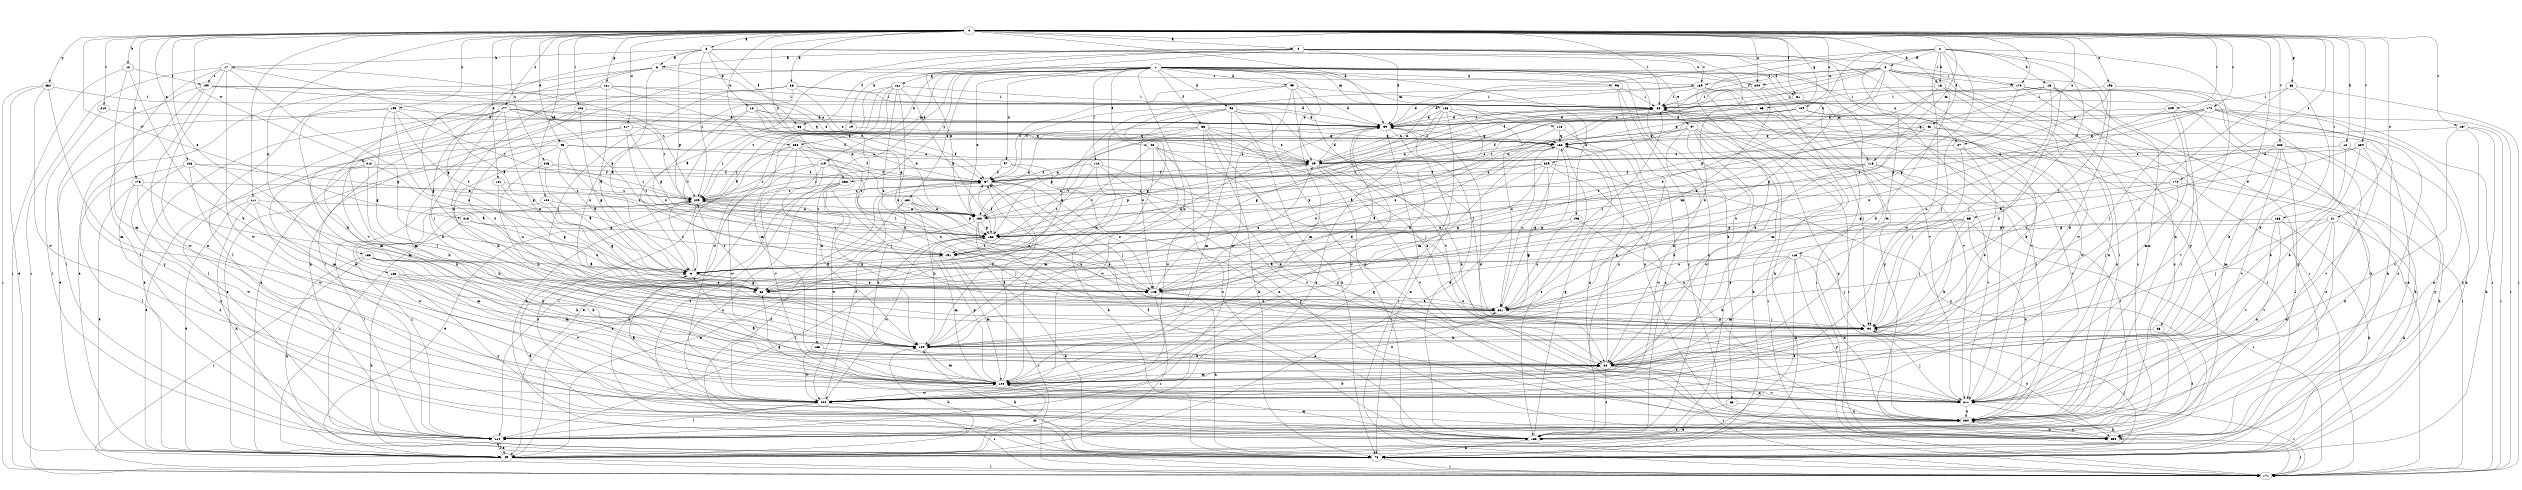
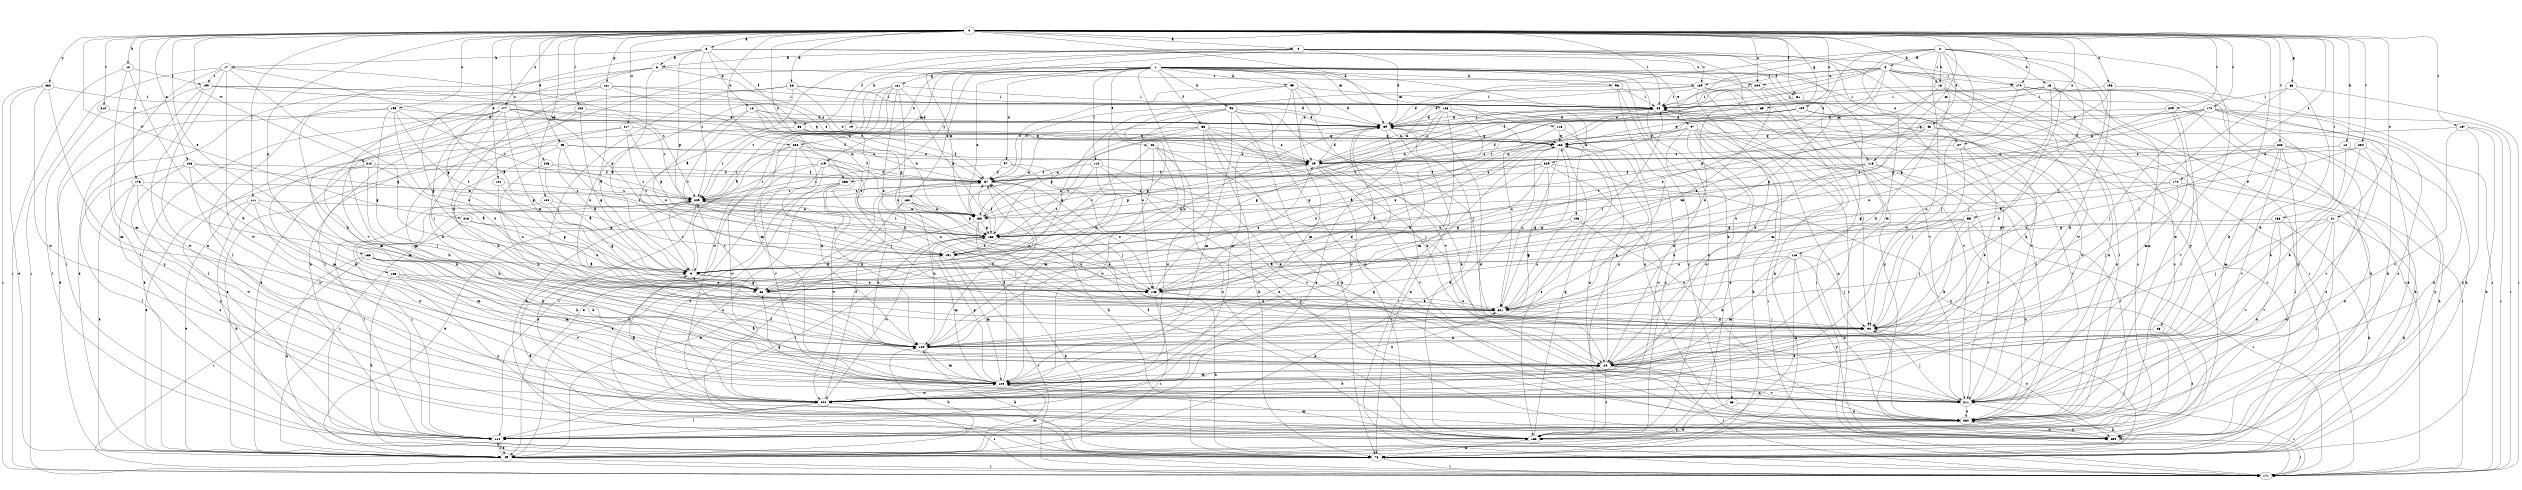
  strict digraph {
    0
    3
    4
    10
    12
    13
    21
    27
    36
    39
    43
    45
    51
    63
    65
    85
    108
    111
    115
    126
    128
    130
    136
    139
    141
    151
    166
    170
    172
    174
    176
    177
    187
    193
    195
    200
    202
    204
    209
    210
    212
    213
    217
    228
    232
    238
    248
    66
    8
    17
    18
    56
    152
    249
    104
    133
    211
    9
    19
    113
    189
    239
    124
    171
    20
    190
    29
    182
    143
    230
    76
    94
    114
    201
    220
    162
    57
    191
    49
    1
    46
    47
    53
    68
    96
    97
    98
    99
    103
    112
    118
    119
    123
    161
    180
-   188
    2
    5
    15
    48
    55
    229
    0 -> 3 [label=a]
    0 -> 4 [label=a]
    0 -> 10 [label=b]
    0 -> 12 [label=b]
    0 -> 13 [label=b]
    0 -> 21 [label=c]
    0 -> 27 [label=c]
    0 -> 36 [label=d]
    0 -> 39 [label=d]
    0 -> 43 [label=e]
    0 -> 45 [label=e]
    0 -> 51 [label=f]
    0 -> 63 [label=g]
    0 -> 65 [label=g]
    0 -> 85 [label=i]
    0 -> 108 [label=l]
    0 -> 111 [label=l]
    0 -> 115 [label=m]
    0 -> 126 [label=n]
    0 -> 128 [label=n]
    0 -> 130 [label=n]
    0 -> 136 [label=o]
    0 -> 139 [label=o]
    0 -> 141 [label=o]
    0 -> 151 [label=p]
    0 -> 166 [label=r]
    0 -> 170 [label=r]
    0 -> 172 [label=s]
    0 -> 174 [label=s]
    0 -> 176 [label=s]
    0 -> 177 [label=s]
    0 -> 187 [label=t]
    0 -> 193 [label=u]
    0 -> 195 [label=u]
    0 -> 200 [label=u]
    0 -> 202 [label=v]
    0 -> 204 [label=v]
    0 -> 209 [label=v]
    0 -> 210 [label=v]
    0 -> 212 [label=w]
    0 -> 213 [label=w]
    0 -> 217 [label=w]
    0 -> 228 [label=x]
    0 -> 232 [label=y]
    0 -> 238 [label=y]
    0 -> 248 [label=z]
    3 -> 170 [label=r]
    3 -> 200 [label=u]
    3 -> 66 [label=g]
    3 -> 8 [label=a]
    3 -> 17 [label=b]
    3 -> 18 [label=b]
    3 -> 56 [label=f]
    3 -> 152 [label=p]
    3 -> 249 [label=z]
    4 -> 39 [label=d]
    4 -> 8 [label=a]
    4 -> 56 [label=f]
    4 -> 104 [label=k]
    4 -> 133 [label=n]
    4 -> 211 [label=v]
    4 -> 9 [label=a]
    4 -> 19 [label=b]
    4 -> 113 [label=l]
    4 -> 189 [label=t]
    4 -> 239 [label=y]
    10 -> 124 [label=m]
    10 -> 171 [label=r]
    10 -> 20 [label=b]
    10 -> 190 [label=t]
    12 -> 239 [label=y]
    12 -> 20 [label=b]
    12 -> 29 [label=c]
    13 -> 85 [label=i]
    13 -> 104 [label=k]
    13 -> 182 [label=s]
    13 -> 143 [label=o]
    13 -> 230 [label=x]
    21 -> 152 [label=p]
    21 -> 211 [label=v]
    21 -> 230 [label=x]
    21 -> 76 [label=h]
    21 -> 94 [label=j]
    21 -> 114 [label=l]
    27 -> 211 [label=v]
    27 -> 20 [label=b]
    27 -> 29 [label=c]
    27 -> 94 [label=j]
    36 -> 39 [label=d]
    36 -> 85 [label=i]
    36 -> 29 [label=c]
    36 -> 94 [label=j]
    36 -> 114 [label=l]
    36 -> 201 [label=u]
    39 -> 85 [label=i]
    39 -> 133 [label=n]
    39 -> 171 [label=r]
    39 -> 76 [label=n]
    39 -> 220 [label=w]
    39 -> 162 [label=q]
    43 -> 104 [label=k]
    43 -> 182 [label=s]
    45 -> 104 [label=k]
    45 -> 9 [label=a]
    45 -> 124 [label=m]
    45 -> 29 [label=c]
    45 -> 57 [label=f]
    45 -> 191 [label=t]
    51 -> 133 [label=n]
    51 -> 211 [label=v]
    63 -> 85 [label=i]
    63 -> 171 [label=r]
    63 -> 20 [label=b]
    63 -> 94 [label=j]
    65 -> 39 [label=d]
    65 -> 249 [label=z]
    65 -> 230 [label=x]
    85 -> 39 [label=d]
    85 -> 171 [label=r]
    85 -> 29 [label=c]
    85 -> 143 [label=o]
    85 -> 94 [label=j]
    108 -> 39 [label=d]
    108 -> 66 [label=g]
    108 -> 124 [label=m]
    108 -> 49 [label=e]
    111 -> 104 [label=k]
    111 -> 133 [label=n]
    111 -> 76 [label=h]
    111 -> 220 [label=w]
    111 -> 49 [label=e]
    115 -> 66 [label=g]
    115 -> 104 [label=k]
    115 -> 211 [label=v]
    115 -> 114 [label=l]
    115 -> 57 [label=f]
    126 -> 133 [label=n]
    126 -> 20 [label=b]
    126 -> 182 [label=s]
    126 -> 114 [label=l]
    126 -> 220 [label=w]
    126 -> 57 [label=f]
    128 -> 104 [label=k]
    128 -> 211 [label=v]
    128 -> 239 [label=y]
    128 -> 143 [label=o]
    128 -> 76 [label=h]
    130 -> 66 [label=g]
    130 -> 133 [label=n]
    130 -> 114 [label=l]
    136 -> 104 [label=k]
    136 -> 9 [label=a]
    136 -> 124 [label=m]
    136 -> 171 [label=r]
    136 -> 20 [label=b]
    136 -> 76 [label=h]
    139 -> 39 [label=d]
    139 -> 20 [label=b]
    139 -> 220 [label=w]
    139 -> 162 [label=q]
    139 -> 57 [label=f]
    141 -> 66 [label=g]
    141 -> 249 [label=z]
    141 -> 104 [label=k]
    151 -> 85 [label=i]
    151 -> 66 [label=g]
    151 -> 133 [label=n]
    151 -> 9 [label=a]
    151 -> 57 [label=f]
    151 -> 49 [label=e]
    166 -> 152 [label=p]
    166 -> 211 [label=v]
    166 -> 230 [label=x]
    166 -> 76 [label=h]
    170 -> 85 [label=i]
    170 -> 171 [label=r]
    170 -> 182 [label=s]
    170 -> 76 [label=h]
    170 -> 94 [label=j]
    172 -> 39 [label=d]
    172 -> 152 [label=p]
    172 -> 171 [label=r]
    172 -> 20 [label=b]
    172 -> 182 [label=s]
    172 -> 143 [label=o]
    172 -> 76 [label=h]
    172 -> 94 [label=j]
    172 -> 162 [label=q]
    174 -> 249 [label=z]
    174 -> 133 [label=n]
    174 -> 230 [label=x]
    174 -> 94 [label=j]
    176 -> 249 [label=z]
    176 -> 104 [label=k]
    176 -> 182 [label=s]
    176 -> 220 [label=w]
    176 -> 49 [label=e]
    177 -> 39 [label=d]
    177 -> 66 [label=g]
    177 -> 249 [label=z]
    177 -> 124 [label=m]
    177 -> 20 [label=b]
    177 -> 29 [label=c]
    177 -> 94 [label=j]
    177 -> 114 [label=l]
    177 -> 57 [label=f]
    177 -> 49 [label=e]
    187 -> 211 [label=v]
    187 -> 239 [label=y]
    187 -> 171 [label=r]
    187 -> 76 [label=h]
    187 -> 162 [label=q]
    193 -> 85 [label=i]
    193 -> 171 [label=r]
    193 -> 20 [label=b]
    193 -> 191 [label=t]
    195 -> 39 [label=d]
    195 -> 66 [label=g]
    195 -> 249 [label=z]
    195 -> 104 [label=k]
    195 -> 143 [label=o]
    195 -> 191 [label=t]
    195 -> 49 [label=e]
    200 -> 85 [label=i]
    200 -> 211 [label=v]
    200 -> 124 [label=m]
    200 -> 201 [label=u]
    200 -> 191 [label=t]
    202 -> 66 [label=g]
    202 -> 211 [label=v]
    202 -> 124 [label=m]
    202 -> 29 [label=c]
    202 -> 182 [label=s]
    202 -> 76 [label=h]
    202 -> 114 [label=l]
    202 -> 201 [label=u]
    204 -> 211 [label=v]
    204 -> 9 [label=a]
    204 -> 20 [label=b]
    204 -> 29 [label=c]
    204 -> 230 [label=x]
    209 -> 39 [label=d]
    209 -> 211 [label=v]
    209 -> 124 [label=m]
    209 -> 201 [label=u]
    209 -> 49 [label=e]
    210 -> 39 [label=d]
    210 -> 114 [label=l]
    212 -> 104 [label=k]
    212 -> 9 [label=a]
    212 -> 94 [label=j]
    212 -> 57 [label=f]
    212 -> 49 [label=e]
    213 -> 152 [label=p]
    213 -> 124 [label=m]
    213 -> 143 [label=o]
    217 -> 152 [label=p]
    217 -> 124 [label=m]
    217 -> 201 [label=u]
    217 -> 162 [label=q]
    217 -> 191 [label=t]
    228 -> 249 [label=z]
    228 -> 104 [label=k]
    228 -> 211 [label=v]
    228 -> 29 [label=c]
    228 -> 76 [label=h]
    228 -> 201 [label=u]
    228 -> 220 [label=w]
    232 -> 85 [label=i]
    232 -> 124 [label=m]
    232 -> 171 [label=r]
    232 -> 220 [label=w]
    232 -> 49 [label=e]
    238 -> 249 [label=z]
    238 -> 104 [label=k]
    238 -> 182 [label=s]
    238 -> 76 [label=h]
    238 -> 220 [label=w]
    248 -> 249 [label=z]
    248 -> 9 [label=a]
    248 -> 201 [label=u]
    248 -> 57 [label=f]
    66 -> 39 [label=d]
    66 -> 249 [label=z]
    66 -> 201 [label=u]
    8 -> 104 [label=k]
    8 -> 211 [label=v]
    8 -> 9 [label=a]
    8 -> 189 [label=t]
    8 -> 29 [label=c]
    8 -> 114 [label=l]
    17 -> 66 [label=g]
    17 -> 249 [label=z]
    17 -> 9 [label=a]
    17 -> 171 [label=r]
    17 -> 190 [label=t]
    17 -> 230 [label=x]
    17 -> 114 [label=l]
    17 -> 220 [label=w]
    18 -> 39 [label=d]
    18 -> 152 [label=p]
    18 -> 133 [label=n]
    18 -> 143 [label=o]
    18 -> 162 [label=q]
    18 -> 191 [label=t]
    56 -> 162 [label=q]
    56 -> 57 [label=f]
    56 -> 191 [label=t]
    56 -> 49 [label=e]
    152 -> 249 [label=z]
    152 -> 124 [label=m]
    152 -> 143 [label=o]
    152 -> 114 [label=l]
    152 -> 220 [label=w]
    152 -> 57 [label=f]
    152 -> 191 [label=t]
    249 -> 133 [label=n]
    249 -> 182 [label=s]
    249 -> 191 [label=t]
    249 -> 49 [label=e]
    104 -> 39 [label=d]
    104 -> 124 [label=m]
    104 -> 20 [label=b]
    104 -> 57 [label=f]
    133 -> 152 [label=p]
    133 -> 29 [label=c]
    133 -> 94 [label=j]
    133 -> 201 [label=u]
    133 -> 49 [label=e]
    211 -> 39 [label=d]
    211 -> 66 [label=g]
    211 -> 171 [label=r]
    211 -> 230 [label=x]
    211 -> 76 [label=h]
    211 -> 94 [label=j]
    9 -> 66 [label=g]
    9 -> 249 [label=z]
    9 -> 143 [label=o]
    19 -> 249 [label=z]
    19 -> 162 [label=q]
    113 -> 9 [label=a]
    113 -> 239 [label=y]
    113 -> 124 [label=m]
    113 -> 20 [label=b]
    113 -> 230 [label=x]
    113 -> 94 [label=j]
    113 -> 201 [label=u]
    113 -> 49 [label=e]
    189 -> 39 [label=d]
    189 -> 85 [label=i]
    189 -> 239 [label=y]
    189 -> 171 [label=r]
    189 -> 20 [label=b]
    189 -> 76 [label=h]
    189 -> 57 [label=f]
    239 -> 171 [label=r]
    239 -> 230 [label=x]
    124 -> 152 [label=p]
    124 -> 211 [label=v]
    124 -> 9 [label=a]
    124 -> 201 [label=u]
    124 -> 220 [label=w]
    124 -> 57 [label=f]
    20 -> 124 [label=m]
    20 -> 171 [label=r]
    20 -> 182 [label=s]
    20 -> 230 [label=x]
    20 -> 162 [label=q]
    190 -> 85 [label=i]
    190 -> 152 [label=p]
    190 -> 239 [label=y]
    190 -> 29 [label=c]
    190 -> 114 [label=l]
    190 -> 220 [label=w]
    29 -> 39 [label=d]
    29 -> 85 [label=i]
    29 -> 152 [label=p]
    29 -> 211 [label=v]
    29 -> 171 [label=r]
    29 -> 20 [label=b]
    29 -> 57 [label=f]
    182 -> 39 [label=d]
    182 -> 9 [label=a]
    182 -> 124 [label=m]
    182 -> 76 [label=h]
    182 -> 162 [label=q]
    182 -> 57 [label=f]
    143 -> 171 [label=r]
    143 -> 29 [label=c]
    143 -> 76 [label=h]
    143 -> 201 [label=u]
    230 -> 85 [label=i]
    230 -> 239 [label=y]
    230 -> 182 [label=s]
    230 -> 114 [label=l]
    76 -> 104 [label=k]
    76 -> 171 [label=r]
    76 -> 57 [label=f]
    94 -> 104 [label=k]
    94 -> 239 [label=y]
    114 -> 249 [label=z]
    114 -> 162 [label=q]
    114 -> 49 [label=e]
    201 -> 85 [label=i]
    201 -> 94 [label=j]
    201 -> 162 [label=q]
    220 -> 9 [label=a]
    220 -> 171 [label=r]
    220 -> 20 [label=b]
    220 -> 114 [label=l]
    220 -> 57 [label=f]
    162 -> 29 [label=c]
    162 -> 182 [label=s]
    162 -> 143 [label=o]
    162 -> 230 [label=x]
    162 -> 201 [label=u]
    162 -> 49 [label=e]
    57 -> 249 [label=z]
    57 -> 143 [label=o]
    57 -> 94 [label=j]
    191 -> 9 [label=a]
    191 -> 124 [label=m]
    191 -> 171 [label=r]
    191 -> 76 [label=h]
    49 -> 85 [label=i]
    49 -> 249 [label=z]
    49 -> 104 [label=k]
    49 -> 124 [label=m]
    49 -> 171 [label=r]
    49 -> 94 [label=j]
    49 -> 114 [label=l]
    1 -> 27 [label=c]
    1 -> 51 [label=f]
    1 -> 115 [label=m]
    1 -> 228 [label=x]
    1 -> 238 [label=y]
    1 -> 104 [label=k]
    1 -> 133 [label=n]
    1 -> 211 [label=v]
    1 -> 29 [label=c]
    1 -> 182 [label=s]
    1 -> 76 [label=h]
    1 -> 46 [label=e]
    1 -> 47 [label=e]
    1 -> 53 [label=f]
    1 -> 68 [label=h]
    1 -> 96 [label=k]
    1 -> 97 [label=k]
    1 -> 98 [label=k]
    1 -> 99 [label=k]
    1 -> 103 [label=k]
    1 -> 112 [label=l]
    1 -> 118 [label=m]
    1 -> 119 [label=m]
    1 -> 123 [label=m]
    1 -> 161 [label=q]
    1 -> 180 [label=s]
-   1 -> 188 [label=t]
    46 -> 124 [label=m]
    46 -> 29 [label=c]
    46 -> 182 [label=s]
    46 -> 94 [label=j]
    46 -> 220 [label=w]
    46 -> 191 [label=t]
    47 -> 171 [label=r]
    47 -> 20 [label=b]
    47 -> 29 [label=c]
    47 -> 182 [label=s]
    47 -> 230 [label=x]
    47 -> 76 [label=h]
    47 -> 220 [label=w]
    47 -> 162 [label=q]
    53 -> 152 [label=p]
    53 -> 133 [label=n]
    53 -> 239 [label=y]
    53 -> 20 [label=b]
    53 -> 29 [label=c]
    53 -> 76 [label=h]
    53 -> 220 [label=w]
    53 -> 162 [label=q]
    53 -> 191 [label=t]
    68 -> 230 [label=x]
    68 -> 49 [label=e]
    96 -> 39 [label=d]
    96 -> 85 [label=i]
    96 -> 239 [label=y]
    96 -> 182 [label=s]
    97 -> 249 [label=z]
    97 -> 239 [label=y]
    97 -> 230 [label=x]
    97 -> 57 [label=f]
    98 -> 39 [label=d]
    98 -> 66 [label=g]
    98 -> 104 [label=k]
    98 -> 124 [label=m]
    98 -> 143 [label=o]
    98 -> 230 [label=x]
    98 -> 76 [label=h]
    98 -> 94 [label=j]
    99 -> 39 [label=d]
    99 -> 85 [label=i]
    99 -> 66 [label=g]
    99 -> 211 [label=v]
    99 -> 124 [label=m]
    99 -> 220 [label=w]
    99 -> 57 [label=f]
    103 -> 152 [label=p]
    103 -> 230 [label=x]
    103 -> 201 [label=u]
    112 -> 211 [label=v]
    112 -> 20 [label=b]
    112 -> 76 [label=h]
    112 -> 57 [label=f]
    112 -> 191 [label=t]
    118 -> 9 [label=a]
    118 -> 182 [label=s]
    118 -> 162 [label=q]
    119 -> 249 [label=z]
    119 -> 182 [label=s]
    119 -> 94 [label=j]
    119 -> 114 [label=l]
    119 -> 201 [label=u]
    119 -> 57 [label=f]
    119 -> 49 [label=e]
    123 -> 39 [label=d]
    123 -> 66 [label=g]
    123 -> 104 [label=k]
    123 -> 124 [label=m]
    123 -> 230 [label=x]
    123 -> 201 [label=u]
    123 -> 49 [label=e]
    161 -> 85 [label=i]
    161 -> 152 [label=p]
    161 -> 249 [label=z]
    161 -> 9 [label=a]
    161 -> 124 [label=m]
    161 -> 143 [label=o]
    161 -> 201 [label=u]
    161 -> 220 [label=w]
    180 -> 152 [label=p]
    180 -> 104 [label=k]
    180 -> 133 [label=n]
    180 -> 20 [label=b]
    180 -> 143 [label=o]
    180 -> 49 [label=e]
-   188 -> 20 [label=b]
-   188 -> 220 [label=w]
    2 -> 13 [label=b]
    2 -> 66 [label=g]
    2 -> 133 [label=n]
    2 -> 124 [label=m]
    2 -> 143 [label=o]
    2 -> 230 [label=x]
    2 -> 94 [label=j]
    2 -> 220 [label=w]
    2 -> 5 [label=a]
    2 -> 15 [label=b]
    2 -> 48 [label=e]
    2 -> 55 [label=f]
    2 -> 229 [label=x]
    5 -> 85 [label=i]
    5 -> 170 [label=r]
    5 -> 200 [label=u]
    5 -> 66 [label=g]
    5 -> 189 [label=t]
    5 -> 171 [label=r]
    5 -> 29 [label=c]
    5 -> 143 [label=o]
    5 -> 230 [label=x]
    5 -> 114 [label=l]
    5 -> 220 [label=w]
    5 -> 57 [label=f]
    15 -> 85 [label=i]
    15 -> 152 [label=p]
    15 -> 104 [label=k]
    15 -> 133 [label=n]
    15 -> 239 [label=y]
    15 -> 76 [label=h]
    15 -> 94 [label=j]
    15 -> 114 [label=l]
    48 -> 171 [label=r]
    48 -> 76 [label=h]
    48 -> 201 [label=u]
    48 -> 162 [label=q]
    48 -> 191 [label=t]
    55 -> 66 [label=g]
    55 -> 152 [label=p]
    55 -> 171 [label=r]
    55 -> 20 [label=b]
    55 -> 230 [label=x]
    55 -> 94 [label=j]
    55 -> 201 [label=u]
    229 -> 152 [label=p]
    229 -> 104 [label=k]
    229 -> 9 [label=a]
    229 -> 239 [label=y]
    229 -> 143 [label=o]
    229 -> 220 [label=w]
    229 -> 57 [label=f]
  }
